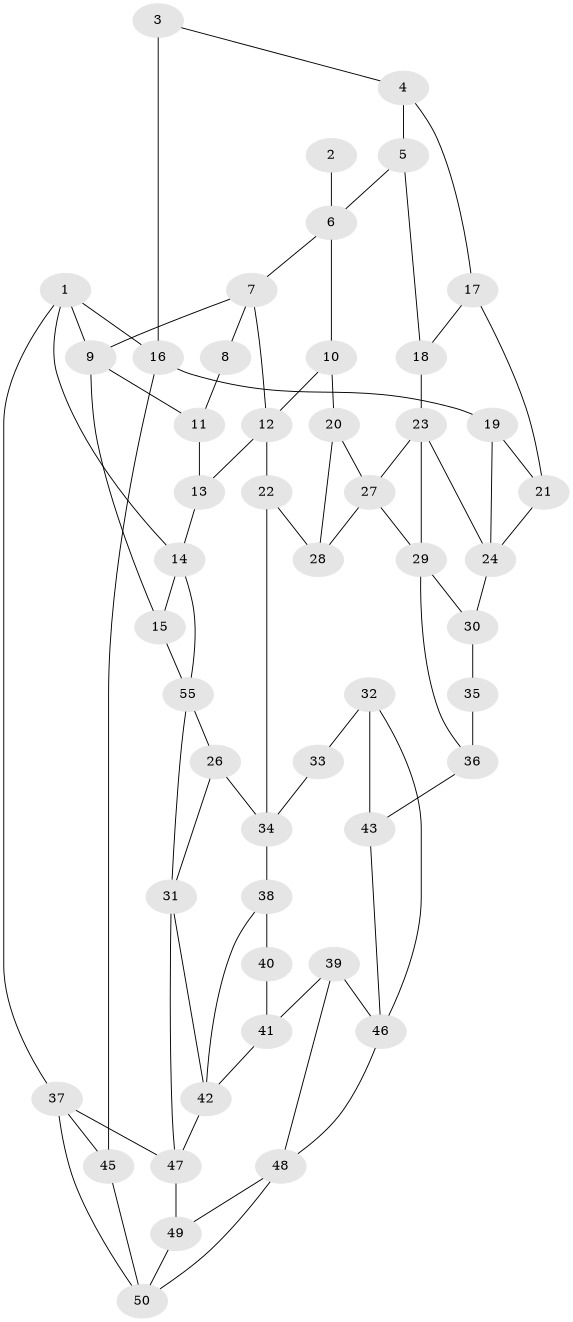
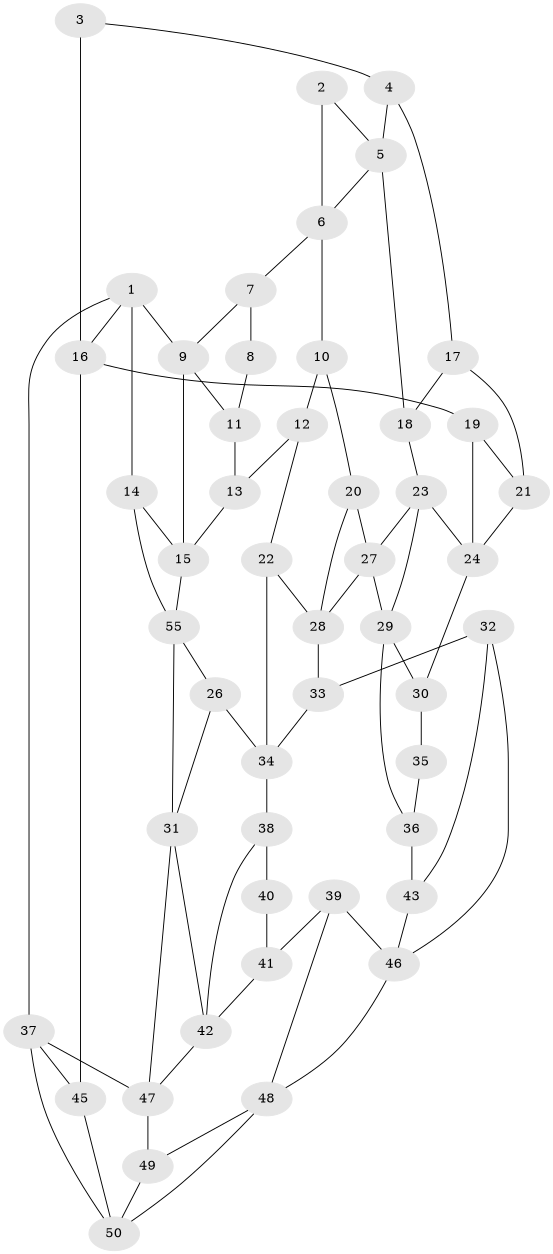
  graph {
    fontname="DejaVu Serif"
    node [color=gray90 fontname="DejaVu Serif" style=filled]
    edge [fontname="DejaVu Serif" weight=1.0]
    1
    9
    14
    16
    37
    11
    15
    n8 [label=55]
    19
    45
    47
    50
    2
    5
    6
    18
    7
    10
    3
    4
    17
    21
    23
    8
    12
    20
    13
    22
    27
    28
    34
    26
    31
    24
    29
    30
    33
    38
    36
    35
    42
    43
    49
    32
    46
    48
    40
    41
    39
    1 -- 9
    1 -- 14
    1 -- 16
    1 -- 37
    9 -- 11
    9 -- 15
    14 -- 15
    14 -- n8
    16 -- 19
    16 -- 45
    37 -- 45
    37 -- 47
    37 -- 50
    11 -- 13
    15 -- n8
    n8 -- 26
    n8 -- 31
    19 -- 21
    19 -- 24
    45 -- 50
    47 -- 49
+   2 -- 5
    2 -- 6
    5 -- 6
    5 -- 18
    6 -- 7
    6 -- 10
    18 -- 23
    7 -- 9
    7 -- 8
-   7 -- 12
    10 -- 12
    10 -- 20
    3 -- 16 [weight=2.0]
    3 -- 4
    4 -- 5
    4 -- 17
    17 -- 18
    17 -- 21 [weight=2.0]
    21 -- 24
    23 -- 27
    23 -- 24
    23 -- 29
    8 -- 11 [weight=2.0]
    12 -- 13
    12 -- 22
    20 -- 27
    20 -- 28
-   13 -- 14
+   13 -- 15
    22 -- 28
    22 -- 34
    27 -- 28
    27 -- 29
+   28 -- 33
    34 -- 38
    26 -- 34
    26 -- 31
    31 -- 47
    31 -- 42
    24 -- 30
    29 -- 30
    29 -- 36
    30 -- 35
    33 -- 34
    38 -- 42
    38 -- 40 [weight=2.0]
    36 -- 43 [weight=2.0]
    35 -- 36
    42 -- 47
    43 -- 46
    49 -- 50
    32 -- 33
    32 -- 43
    32 -- 46
    46 -- 48
    48 -- 50
    48 -- 49
    40 -- 41 [weight=2.0]
    41 -- 42
    39 -- 46
    39 -- 48
    39 -- 41
  }
